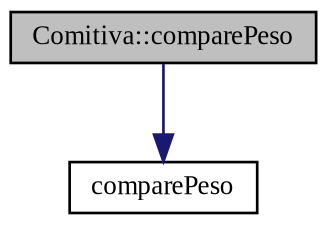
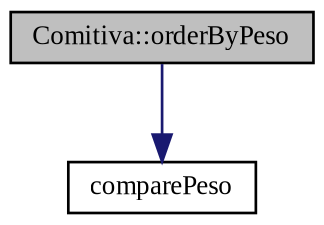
  digraph {
    rankdir=TB
    fontname="Liberation Serif"
    node [color=black fontname="Liberation Serif" fontsize=10 shape=record style=filled]
-   n1 [fillcolor=grey75 fontcolor=black height=0.2 label="Comitiva::comparePeso" width=0.4]
+   n1 [fillcolor=grey75 fontcolor=black height=0.2 label="Comitiva::orderByPeso" width=0.4]
    n2 [fillcolor=white height=0.2 label=comparePeso width=0.4]
    n1 -> n2 [color=midnightblue fontname="Liberation Serif" fontsize=10 labelfontname=Helvetica labelfontsize=10 style=solid]
  }
